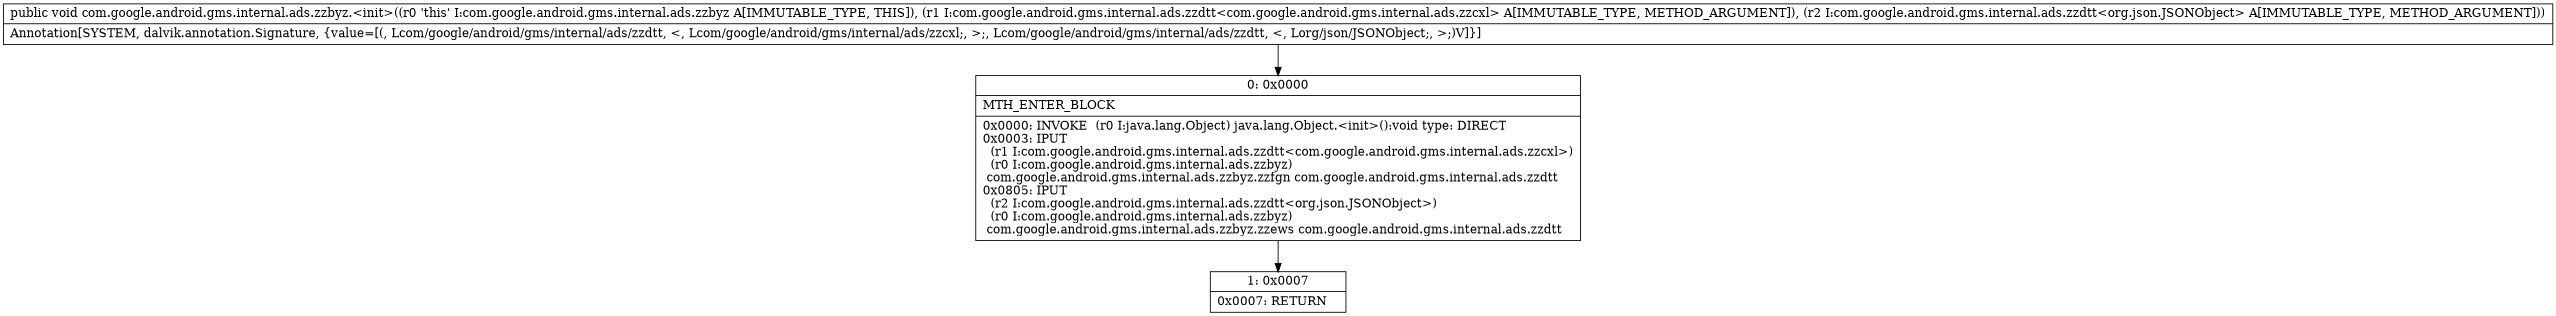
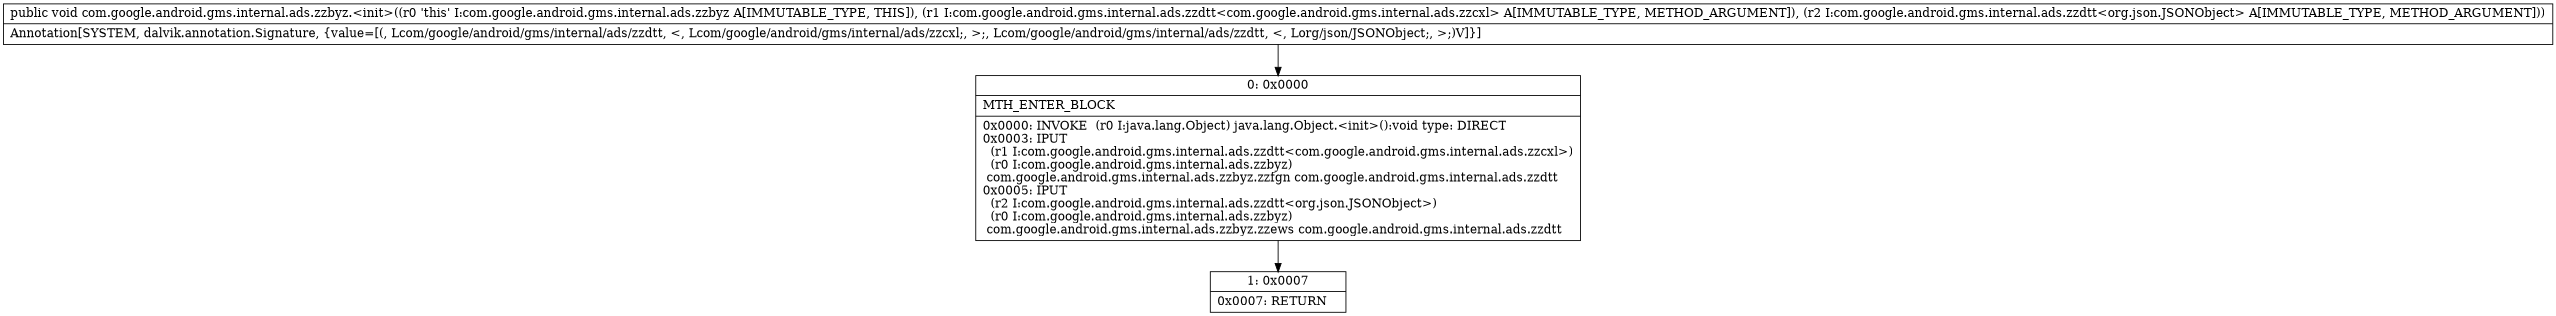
  digraph {
    node [shape=record]
-   n1 [label="{0\:\ 0x0000|MTH_ENTER_BLOCK\l|0x0000: INVOKE  (r0 I:java.lang.Object) java.lang.Object.\<init\>():void type: DIRECT \l0x0003: IPUT  \l  (r1 I:com.google.android.gms.internal.ads.zzdtt\<com.google.android.gms.internal.ads.zzcxl\>)\l  (r0 I:com.google.android.gms.internal.ads.zzbyz)\l com.google.android.gms.internal.ads.zzbyz.zzfgn com.google.android.gms.internal.ads.zzdtt \l0x0805: IPUT  \l  (r2 I:com.google.android.gms.internal.ads.zzdtt\<org.json.JSONObject\>)\l  (r0 I:com.google.android.gms.internal.ads.zzbyz)\l com.google.android.gms.internal.ads.zzbyz.zzews com.google.android.gms.internal.ads.zzdtt \l}"]
+   n1 [label="{0\:\ 0x0000|MTH_ENTER_BLOCK\l|0x0000: INVOKE  (r0 I:java.lang.Object) java.lang.Object.\<init\>():void type: DIRECT \l0x0003: IPUT  \l  (r1 I:com.google.android.gms.internal.ads.zzdtt\<com.google.android.gms.internal.ads.zzcxl\>)\l  (r0 I:com.google.android.gms.internal.ads.zzbyz)\l com.google.android.gms.internal.ads.zzbyz.zzfgn com.google.android.gms.internal.ads.zzdtt \l0x0005: IPUT  \l  (r2 I:com.google.android.gms.internal.ads.zzdtt\<org.json.JSONObject\>)\l  (r0 I:com.google.android.gms.internal.ads.zzbyz)\l com.google.android.gms.internal.ads.zzbyz.zzews com.google.android.gms.internal.ads.zzdtt \l}"]
    n2 [label="{1\:\ 0x0007|0x0007: RETURN   \l}"]
    n3 [label="{public void com.google.android.gms.internal.ads.zzbyz.\<init\>((r0 'this' I:com.google.android.gms.internal.ads.zzbyz A[IMMUTABLE_TYPE, THIS]), (r1 I:com.google.android.gms.internal.ads.zzdtt\<com.google.android.gms.internal.ads.zzcxl\> A[IMMUTABLE_TYPE, METHOD_ARGUMENT]), (r2 I:com.google.android.gms.internal.ads.zzdtt\<org.json.JSONObject\> A[IMMUTABLE_TYPE, METHOD_ARGUMENT]))  | Annotation[SYSTEM, dalvik.annotation.Signature, \{value=[(, Lcom\/google\/android\/gms\/internal\/ads\/zzdtt, \<, Lcom\/google\/android\/gms\/internal\/ads\/zzcxl;, \>;, Lcom\/google\/android\/gms\/internal\/ads\/zzdtt, \<, Lorg\/json\/JSONObject;, \>;)V]\}]\l}"]
    n1 -> n2
    n3 -> n1
  }
